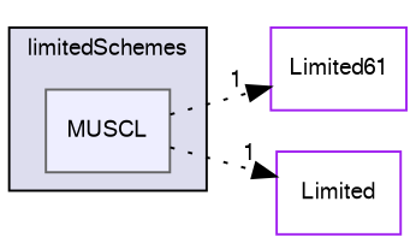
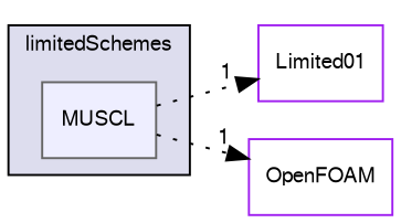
  digraph {
    compound=true
    rankdir=LR
    node [color=purple fontname=FreeSans fontsize=10 shape=box]
    edge [headlabel=1 labeldistance=1.5 labelfontname=FreeSans labelfontsize=10 style=dotted]
    n1 [color=gray40 fillcolor="#eeeeff" label=MUSCL pencolor=black style=filled]
-   n2 [label=Limited61]
-   n3 [label=Limited]
+   n2 [label=Limited01]
+   n3 [label=OpenFOAM]
    subgraph cluster_1 {
      bgcolor="#ddddee"
      fontname=FreeSans
      fontsize=10
      label=limitedSchemes
      pencolor=black
      n1
    }
    n1 -> n2
    n1 -> n3
  }
